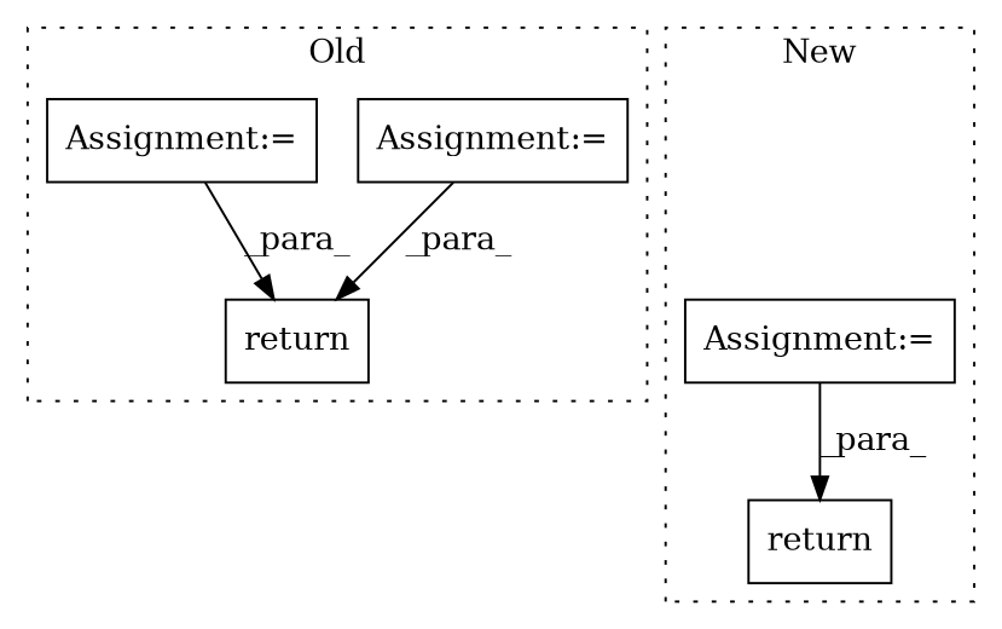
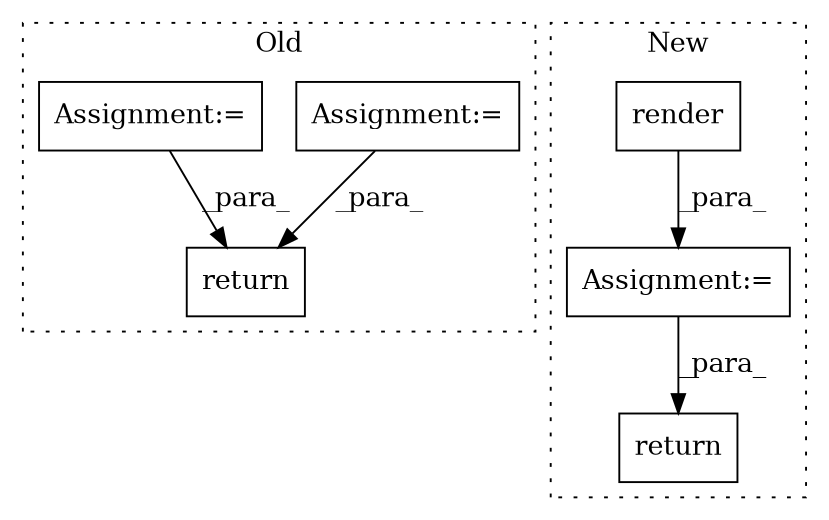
  digraph {
    node [a=7 l=1 shape=box]
    n1 [a=41 l=12 label=return s=10620]
    n2 [l=14 label="Assignment:=" s=9979]
    n3 [label="Assignment:=" s=10203]
+   n4 [a=32 l="7,1" label=render s="10944,10957"]
    n5 [a=41 l=7 label=return s=10964]
    n6 [label="Assignment:=" s=10930]
    subgraph cluster_1 {
      label=Old
      style=dotted
      n1
      n2
      n3
    }
    subgraph cluster_2 {
      label=New
      style=dotted
+     n4
      n5
      n6
    }
    n2 -> n1 [label=_para_]
    n3 -> n1 [label=_para_]
+   n4 -> n6 [label=_para_]
    n6 -> n5 [label=_para_]
  }
